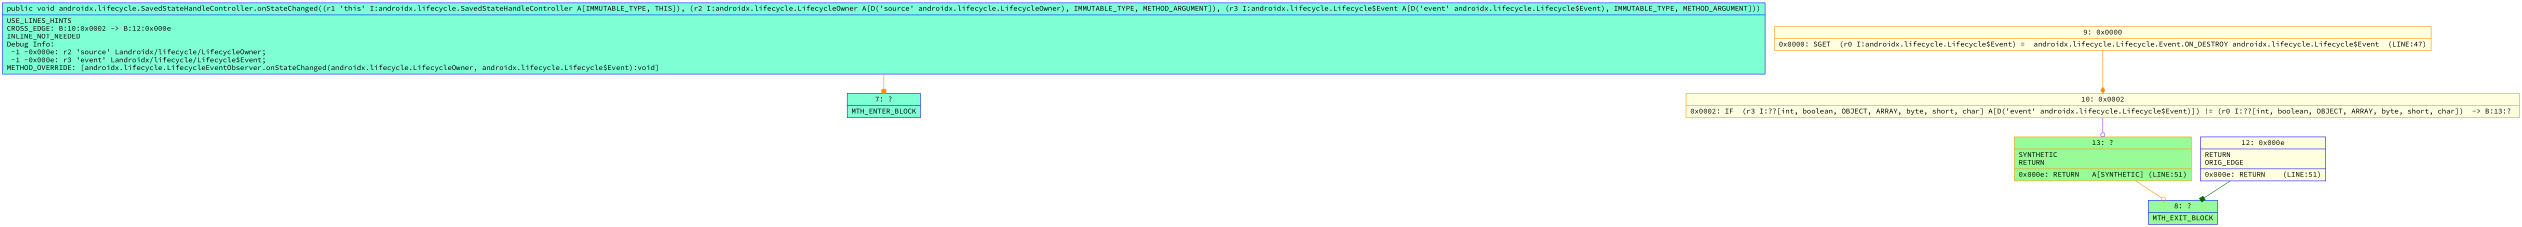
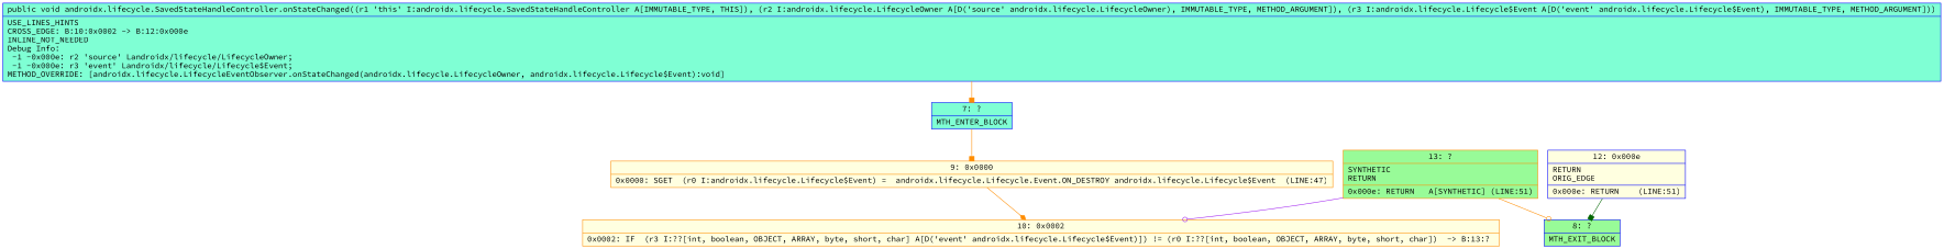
  digraph {
    fontname="Source Code Pro"
    node [color=blue fillcolor=lightyellow fontname="Source Code Pro" shape=record style=filled]
    edge [arrowhead=box color=darkorange fontname="Source Code Pro"]
    n1 [fillcolor=aquamarine label="{7\:\ ?|MTH_ENTER_BLOCK\l}"]
    n2 [color=darkorange label="{9\:\ 0x0000|0x0000: SGET  (r0 I:androidx.lifecycle.Lifecycle$Event) =  androidx.lifecycle.Lifecycle.Event.ON_DESTROY androidx.lifecycle.Lifecycle$Event  (LINE:47)\l}"]
    n3 [color=darkorange label="{10\:\ 0x0002|0x0002: IF  (r3 I:??[int, boolean, OBJECT, ARRAY, byte, short, char] A[D('event' androidx.lifecycle.Lifecycle$Event)]) != (r0 I:??[int, boolean, OBJECT, ARRAY, byte, short, char])  \-\> B:13:? \l}"]
    n4 [color=darkorange fillcolor=palegreen label="{13\:\ ?|SYNTHETIC\lRETURN\l|0x000e: RETURN   A[SYNTHETIC] (LINE:51)\l}"]
    n5 [fillcolor=palegreen label="{8\:\ ?|MTH_EXIT_BLOCK\l}"]
    n6 [label="{12\:\ 0x000e|RETURN\lORIG_EDGE\l|0x000e: RETURN    (LINE:51)\l}"]
    n7 [fillcolor=aquamarine label="{public void androidx.lifecycle.SavedStateHandleController.onStateChanged((r1 'this' I:androidx.lifecycle.SavedStateHandleController A[IMMUTABLE_TYPE, THIS]), (r2 I:androidx.lifecycle.LifecycleOwner A[D('source' androidx.lifecycle.LifecycleOwner), IMMUTABLE_TYPE, METHOD_ARGUMENT]), (r3 I:androidx.lifecycle.Lifecycle$Event A[D('event' androidx.lifecycle.Lifecycle$Event), IMMUTABLE_TYPE, METHOD_ARGUMENT]))  | USE_LINES_HINTS\lCROSS_EDGE: B:10:0x0002 \-\> B:12:0x000e\lINLINE_NOT_NEEDED\lDebug Info:\l  \-1 \-0x000e: r2 'source' Landroidx\/lifecycle\/LifecycleOwner;\l  \-1 \-0x000e: r3 'event' Landroidx\/lifecycle\/Lifecycle$Event;\lMETHOD_OVERRIDE: [androidx.lifecycle.LifecycleEventObserver.onStateChanged(androidx.lifecycle.LifecycleOwner, androidx.lifecycle.Lifecycle$Event):void]\l}"]
+   n1 -> n2
    n2 -> n3 [arrowhead=diamond]
-   n3 -> n4 [arrowhead=odot color=purple]
+   n4 -> n3 [arrowhead=odot color=purple]
    n4 -> n5 [arrowhead=odot]
    n6 -> n5 [color=darkgreen]
    n7 -> n1
  }
